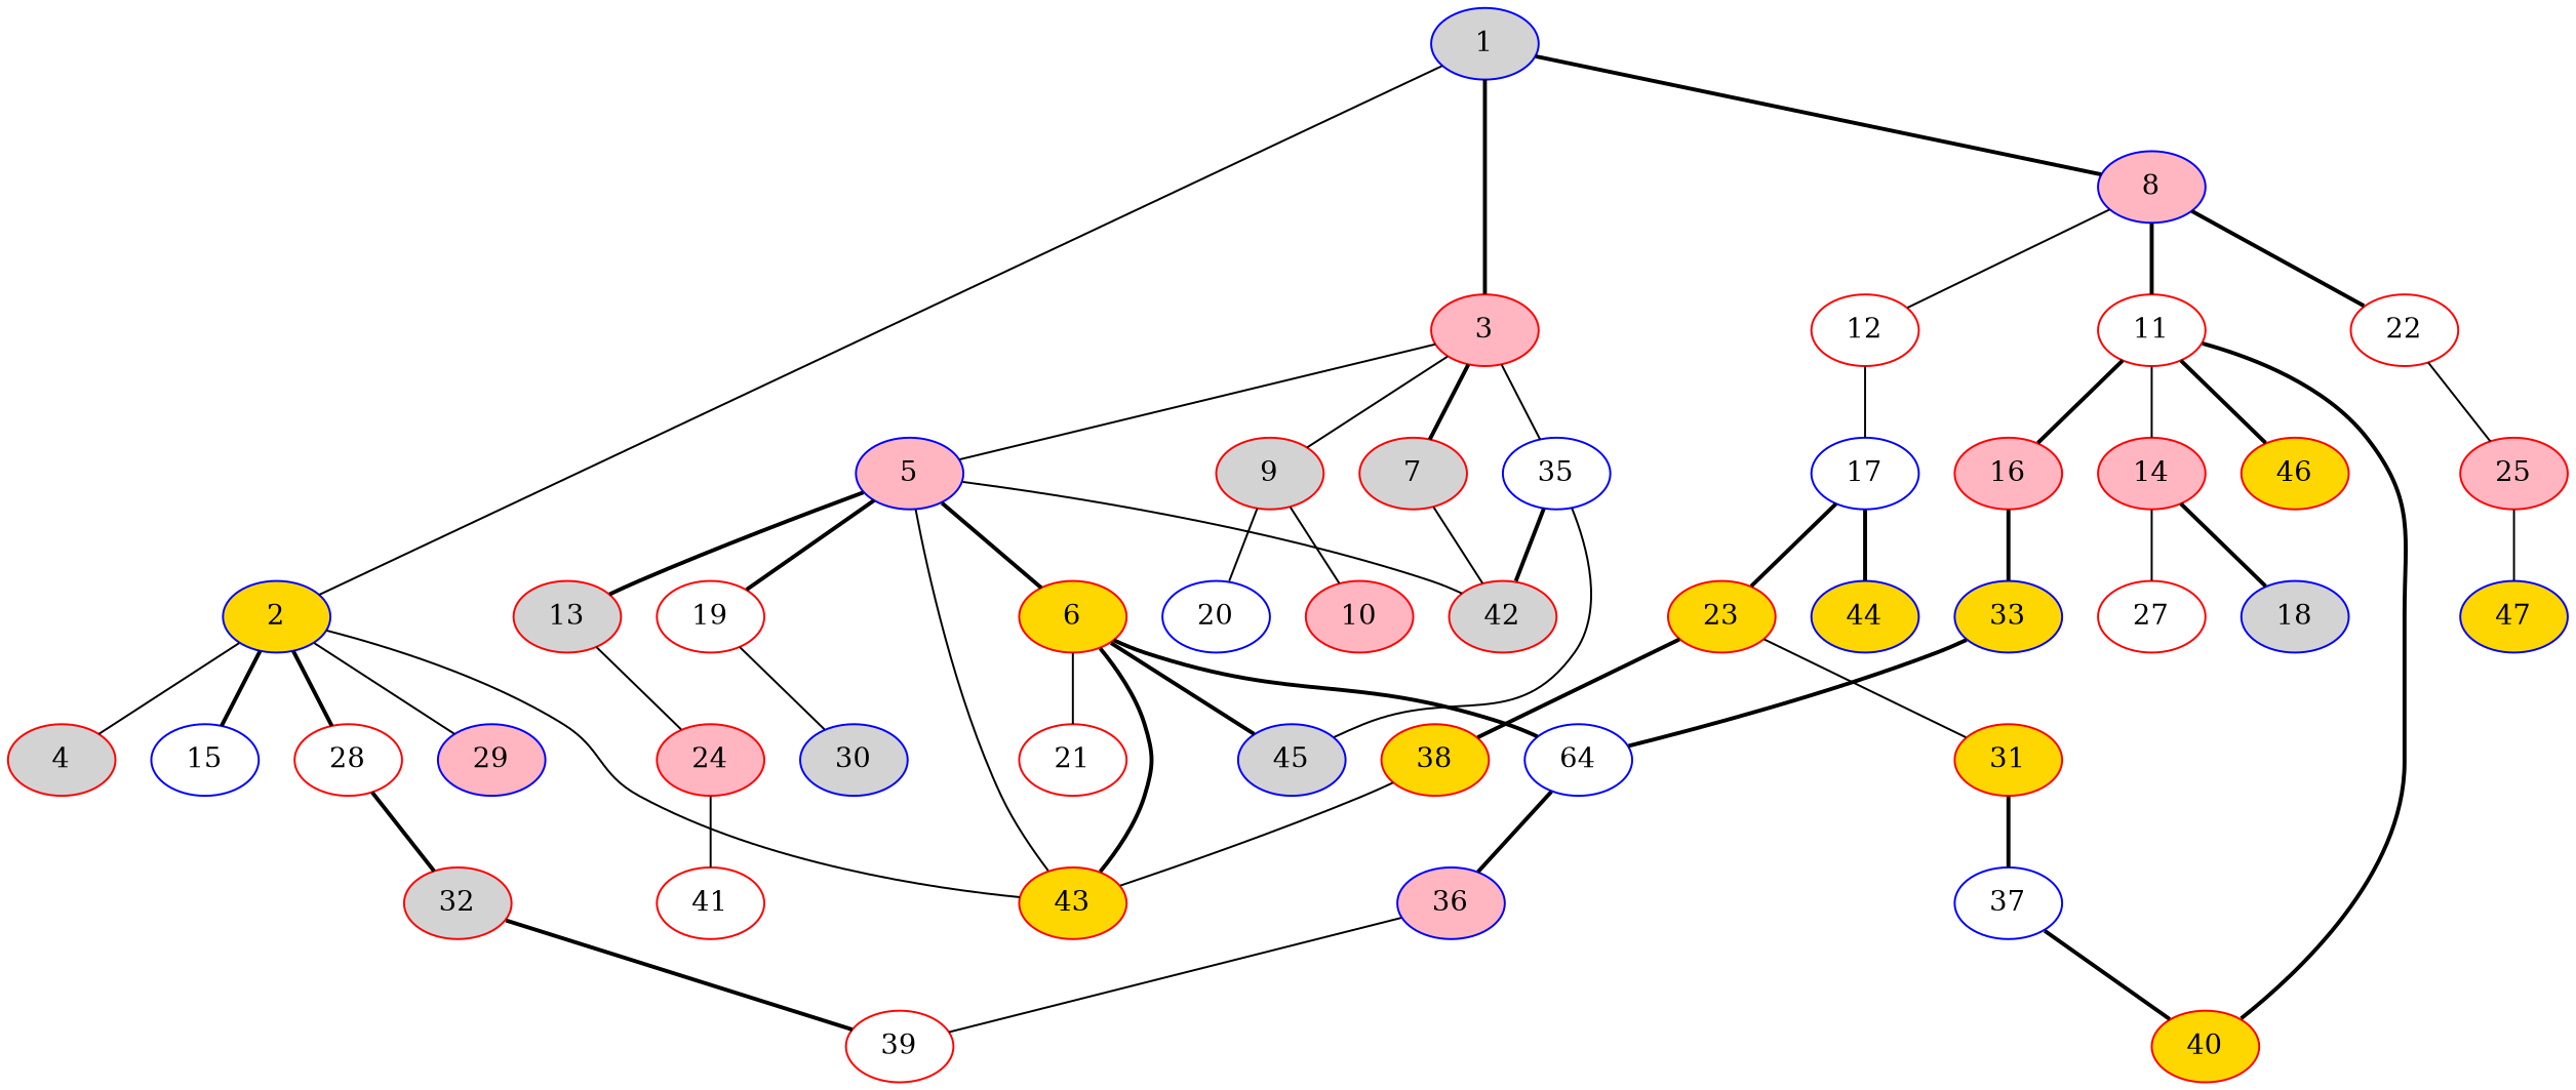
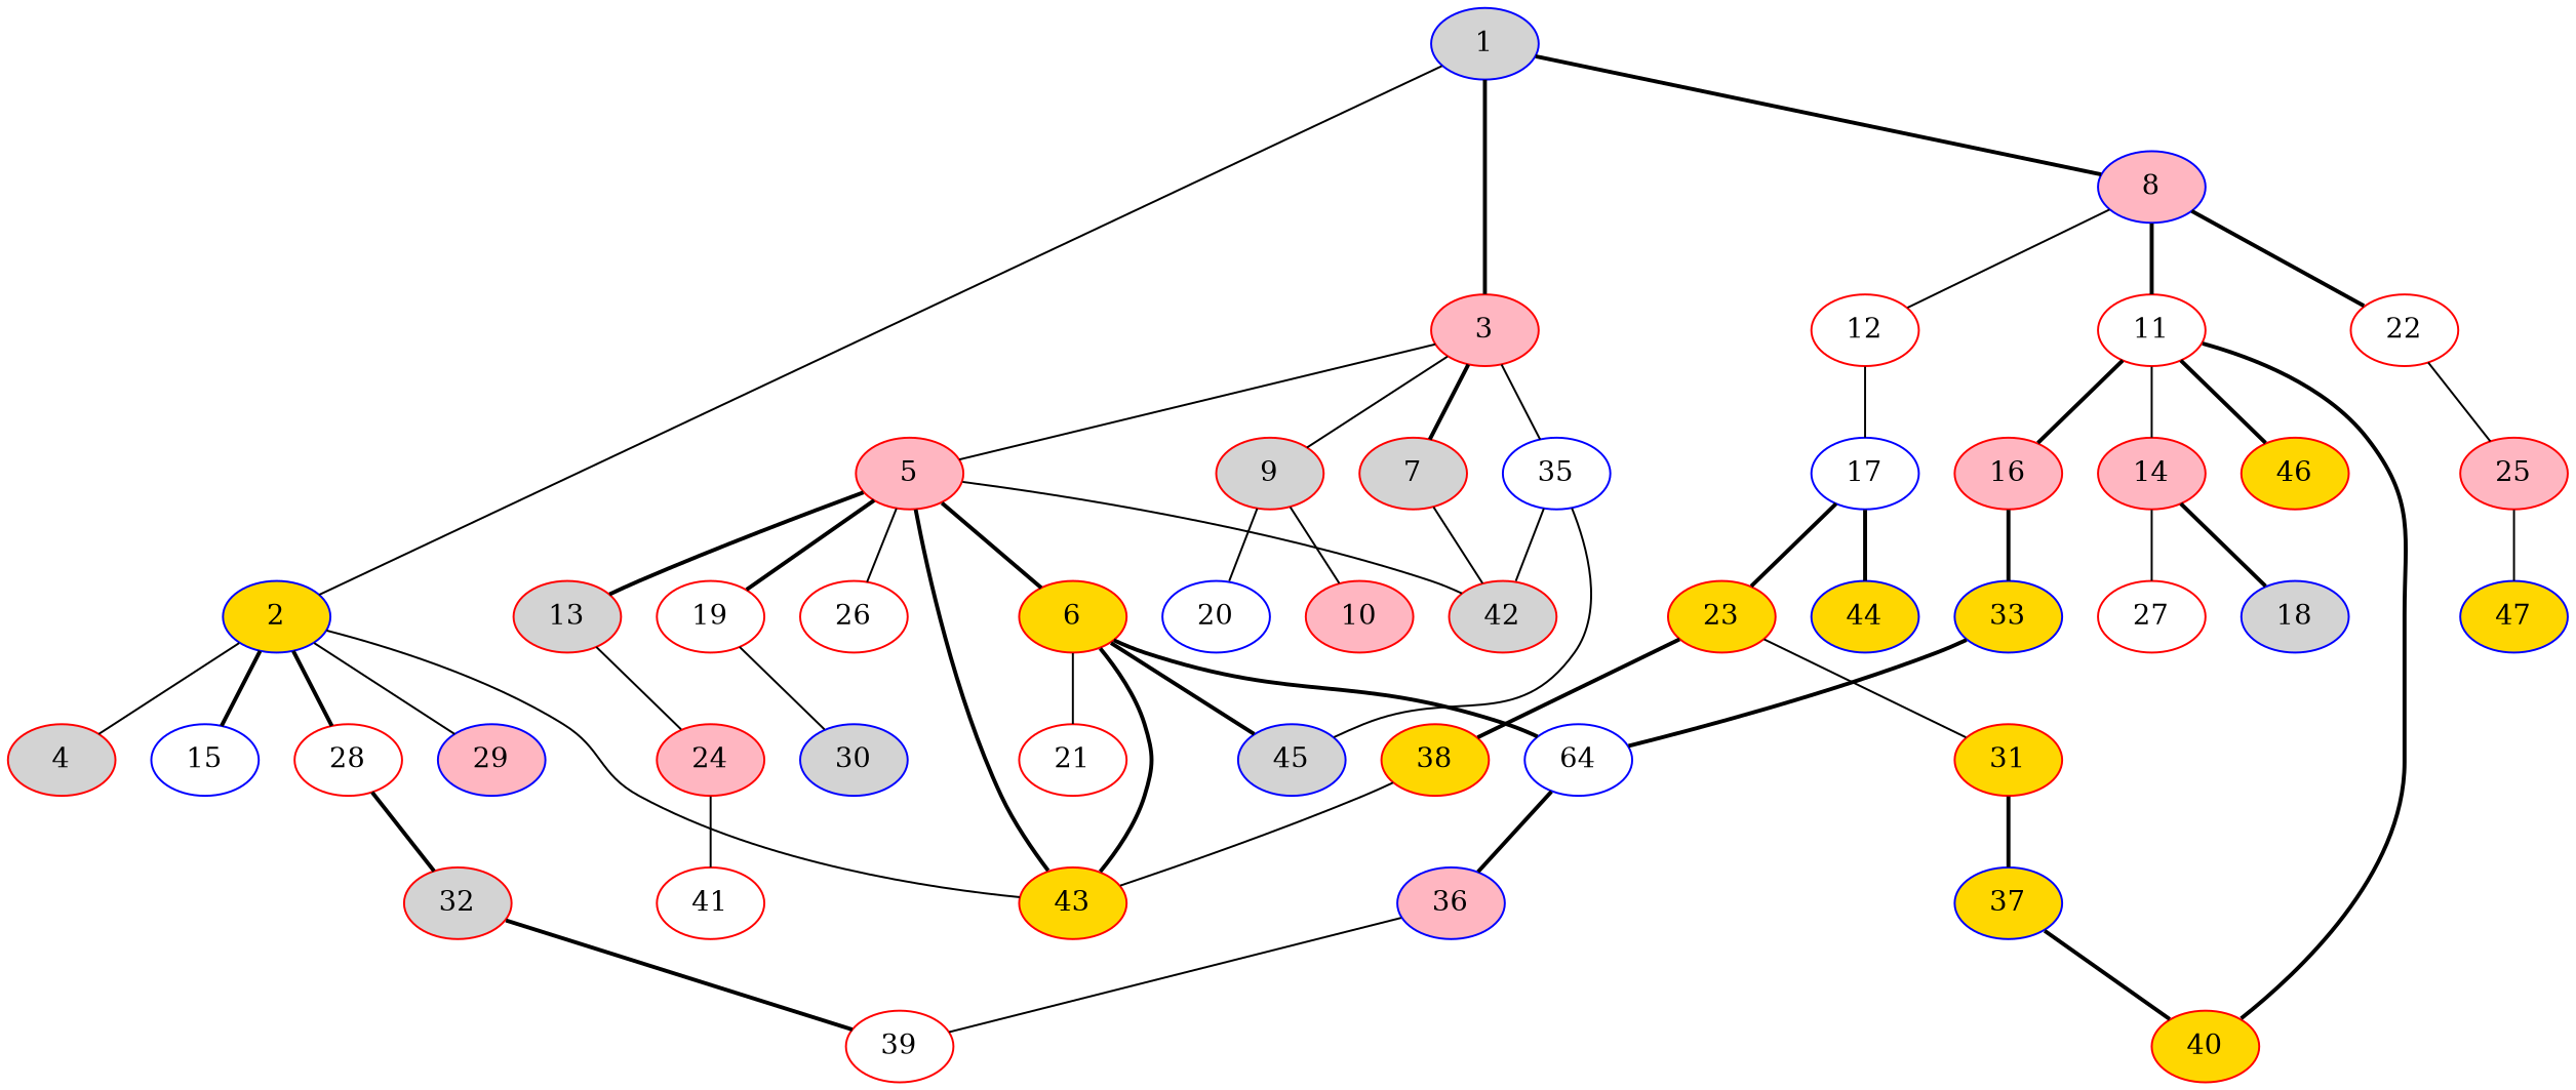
  graph {
    node [color=red fillcolor=white style=filled]
    edge [style=bold weight=1.0]
    1 [color=blue fillcolor=lightgrey]
    2 [color=blue fillcolor=gold]
    3 [fillcolor=lightpink]
    8 [color=blue fillcolor=lightpink]
    4 [fillcolor=lightgrey]
    15 [color=blue]
    28
    29 [color=blue fillcolor=lightpink]
    43 [fillcolor=gold]
-   5 [color=blue fillcolor=lightpink]
+   5 [fillcolor=lightpink]
    7 [fillcolor=lightgrey]
    9 [fillcolor=lightgrey]
    35 [color=blue]
    11
    12
    22
    32 [fillcolor=lightgrey]
    6 [fillcolor=gold]
    13 [fillcolor=lightgrey]
    19
+   26
    42 [fillcolor=lightgrey]
    10 [fillcolor=lightpink]
    20 [color=blue]
    45 [color=blue fillcolor=lightgrey]
    21
    n27 [color=blue label=64]
    24 [fillcolor=lightpink]
    30 [color=blue fillcolor=lightgrey]
    36 [color=blue fillcolor=lightpink]
    14 [fillcolor=lightpink]
    16 [fillcolor=lightpink]
    40 [fillcolor=gold]
    46 [fillcolor=gold]
    17 [color=blue]
    25 [fillcolor=lightpink]
    18 [color=blue fillcolor=lightgrey]
    27
    33 [color=blue fillcolor=gold]
    23 [fillcolor=gold]
    44 [color=blue fillcolor=gold]
    41
    31 [fillcolor=gold]
    38 [fillcolor=gold]
    47 [color=blue fillcolor=gold]
-   37 [color=blue]
+   37 [color=blue fillcolor=gold]
    39
    1 -- 2 [style=solid]
    1 -- 3
    1 -- 8
    2 -- 4 [style=solid weight=3.0]
    2 -- 15
    2 -- 28
    2 -- 29 [style=solid]
    2 -- 43 [style=solid]
    3 -- 5 [style=solid]
    3 -- 7
    3 -- 9 [style=solid]
    3 -- 35 [style=solid weight=3.0]
    8 -- 11 [weight=2.0]
    8 -- 12 [style=solid]
    8 -- 22
    28 -- 32
-   5 -- 43 [style=solid]
+   5 -- 43
    5 -- 6
    5 -- 13
    5 -- 19
+   5 -- 26 [style=solid weight=2.0]
    5 -- 42 [style=solid]
    7 -- 42 [style=solid]
    9 -- 10 [style=solid]
    9 -- 20 [style=solid]
-   35 -- 42
+   35 -- 42 [style=solid]
    35 -- 45 [style=solid]
    11 -- 14 [style=solid]
    11 -- 16
    11 -- 40
    11 -- 46
    12 -- 17 [style=solid weight=2.0]
    22 -- 25 [style=solid]
    32 -- 39
    6 -- 43
    6 -- 45
    6 -- 21 [style=solid weight=2.0]
    6 -- n27
    13 -- 24 [style=solid]
    19 -- 30 [style=solid]
    n27 -- 36
    24 -- 41 [style=solid]
    36 -- 39 [style=solid]
    14 -- 18
    14 -- 27 [style=solid]
    16 -- 33
    17 -- 23
    17 -- 44
    25 -- 47 [style=solid]
    33 -- n27
    23 -- 31 [style=solid]
    23 -- 38
    31 -- 37 [weight=2.0]
    38 -- 43 [style=solid]
    37 -- 40
  }
